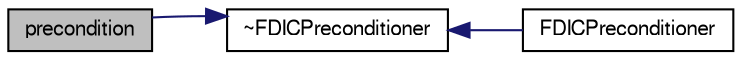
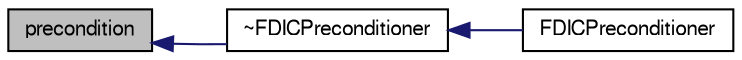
  digraph {
    rankdir=LR
    node [color=black fontname=FreeSans fontsize=10 shape=record]
    edge [color=midnightblue dir=back fontname=FreeSans fontsize=10 labelfontname=FreeSans labelfontsize=10 style=solid]
    n1 [fillcolor=grey75 fontcolor=black height=0.2 label=precondition style=filled width=0.4]
    n2 [height=0.2 label="~FDICPreconditioner" width=0.4]
    n3 [height=0.2 label=FDICPreconditioner width=0.4]
-   n2 -> n1
+   n1 -> n2
    n2 -> n3
  }
